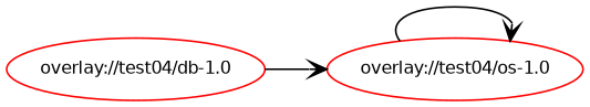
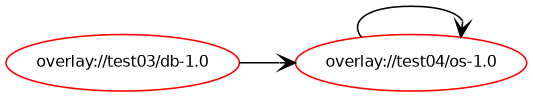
  digraph {
    compound=true
    concentrate=true
    newrank=true
    rankdir=LR
    node [color=red fontname=Helvetica fontsize=10]
    edge [arrowhead=vee]
-   "overlay://test04/db-1.0"
+   "overlay://test04/db-1.0" [label="overlay://test03/db-1.0"]
    "overlay://test04/os-1.0"
    "overlay://test04/db-1.0" -> "overlay://test04/os-1.0"
    "overlay://test04/os-1.0" -> "overlay://test04/os-1.0"
  }
